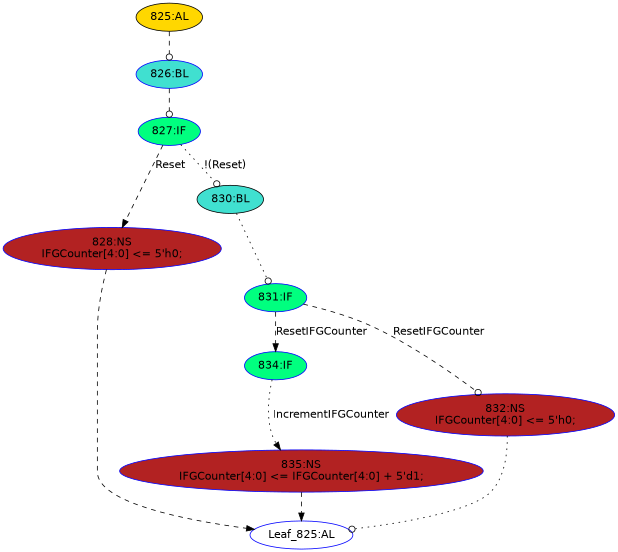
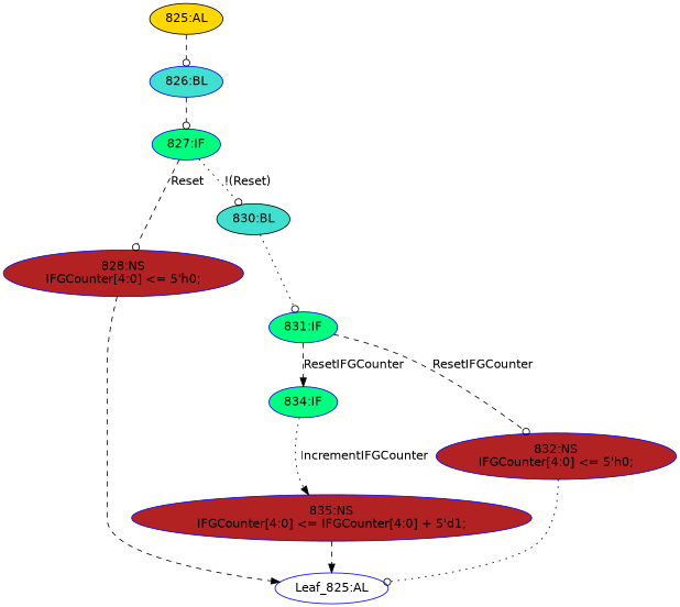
  strict digraph {
    fontname="DejaVu Sans"
    node [color=blue fillcolor=springgreen fontname="DejaVu Sans" statements="[]" style=filled typ=IfStatement]
    edge [arrowhead=odot cond="[]" fontname="DejaVu Sans" lineno=None style=dashed]
    n1 [ast="<pyverilog.vparser.ast.IfStatement object at 0x7fb43032c810>" label="834:IF"]
    n2 [ast="<pyverilog.vparser.ast.NonblockingSubstitution object at 0x7fb43032c8d0>" fillcolor=firebrick label="835:NS\nIFGCounter[4:0] <= IFGCounter[4:0] + 5'd1;" statements="[<pyverilog.vparser.ast.NonblockingSubstitution object at 0x7fb43032c8d0>]" typ=NonblockingSubstitution]
    n3 [def_var="['IFGCounter']" label="Leaf_825:AL" fillcolor="" statements="" style="" typ=""]
    n4 [ast="<pyverilog.vparser.ast.NonblockingSubstitution object at 0x7fb43032cd50>" fillcolor=firebrick label="828:NS\nIFGCounter[4:0] <= 5'h0;" statements="[<pyverilog.vparser.ast.NonblockingSubstitution object at 0x7fb43032cd50>]" typ=NonblockingSubstitution]
    n5 [ast="<pyverilog.vparser.ast.Always object at 0x7fb43032cf90>" clk_sens=True color=black fillcolor=gold label="825:AL" sens="['MRxClk', 'Reset']" typ=Always use_var="['Reset', 'ResetIFGCounter', 'IncrementIFGCounter', 'IFGCounter']"]
    n6 [ast="<pyverilog.vparser.ast.Block object at 0x7fb4302da150>" fillcolor=turquoise label="826:BL" typ=Block]
    n7 [ast="<pyverilog.vparser.ast.IfStatement object at 0x7fb4302da190>" label="827:IF"]
    n8 [ast="<pyverilog.vparser.ast.Block object at 0x7fb4302da1d0>" color=black fillcolor=turquoise label="830:BL" typ=Block]
    n9 [ast="<pyverilog.vparser.ast.IfStatement object at 0x7fb4302da210>" label="831:IF"]
    n10 [ast="<pyverilog.vparser.ast.NonblockingSubstitution object at 0x7fb4302da250>" fillcolor=firebrick label="832:NS\nIFGCounter[4:0] <= 5'h0;" statements="[<pyverilog.vparser.ast.NonblockingSubstitution object at 0x7fb4302da250>]" typ=NonblockingSubstitution]
    n1 -> n2 [arrowhead=normal cond="['IncrementIFGCounter']" label=IncrementIFGCounter lineno=834 style=dotted]
    n2 -> n3 [arrowhead=normal]
    n4 -> n3 [arrowhead=normal]
    n5 -> n6
    n6 -> n7
-   n7 -> n4 [arrowhead=normal cond="['Reset']" label=Reset lineno=827]
+   n7 -> n4 [cond="['Reset']" label=Reset lineno=827]
    n7 -> n8 [cond="['Reset']" label="!(Reset)" lineno=827 style=dotted]
    n8 -> n9 [style=dotted]
    n9 -> n1 [arrowhead=normal cond="['ResetIFGCounter']" label=ResetIFGCounter lineno=831]
    n9 -> n10 [cond="['ResetIFGCounter']" label=ResetIFGCounter lineno=831]
    n10 -> n3 [style=dotted]
  }
